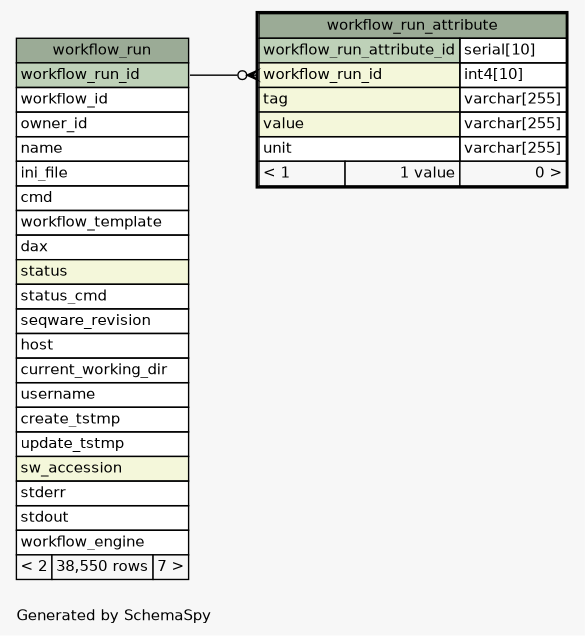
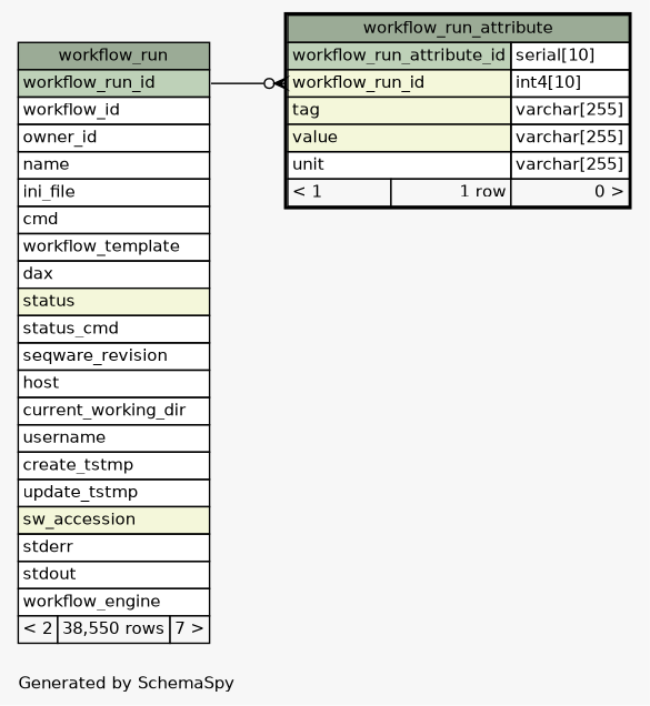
  digraph {
    bgcolor="#f7f7f7"
    fontname=Helvetica
    fontsize=11
    label="\nGenerated by SchemaSpy"
    labeljust=l
    nodesep=0.18
    rankdir=RL
    ranksep=0.46
    node [fontname=Helvetica fontsize=11 shape=plaintext]
-   n1 [label=<     <TABLE BORDER="2" CELLBORDER="1" CELLSPACING="0" BGCOLOR="#ffffff">       <TR><TD COLSPAN="3" BGCOLOR="#9bab96" ALIGN="CENTER">workflow_run_attribute</TD></TR>       <TR><TD PORT="workflow_run_attribute_id" COLSPAN="2" BGCOLOR="#bed1b8" ALIGN="LEFT">workflow_run_attribute_id</TD><TD PORT="workflow_run_attribute_id.type" ALIGN="LEFT">serial[10]</TD></TR>       <TR><TD PORT="workflow_run_id" COLSPAN="2" BGCOLOR="#f4f7da" ALIGN="LEFT">workflow_run_id</TD><TD PORT="workflow_run_id.type" ALIGN="LEFT">int4[10]</TD></TR>       <TR><TD PORT="tag" COLSPAN="2" BGCOLOR="#f4f7da" ALIGN="LEFT">tag</TD><TD PORT="tag.type" ALIGN="LEFT">varchar[255]</TD></TR>       <TR><TD PORT="value" COLSPAN="2" BGCOLOR="#f4f7da" ALIGN="LEFT">value</TD><TD PORT="value.type" ALIGN="LEFT">varchar[255]</TD></TR>       <TR><TD PORT="unit" COLSPAN="2" ALIGN="LEFT">unit</TD><TD PORT="unit.type" ALIGN="LEFT">varchar[255]</TD></TR>       <TR><TD ALIGN="LEFT" BGCOLOR="#f7f7f7">&lt; 1</TD><TD ALIGN="RIGHT" BGCOLOR="#f7f7f7">1 value</TD><TD ALIGN="RIGHT" BGCOLOR="#f7f7f7">0 &gt;</TD></TR>     </TABLE>>]
+   n1 [label=<     <TABLE BORDER="2" CELLBORDER="1" CELLSPACING="0" BGCOLOR="#ffffff">       <TR><TD COLSPAN="3" BGCOLOR="#9bab96" ALIGN="CENTER">workflow_run_attribute</TD></TR>       <TR><TD PORT="workflow_run_attribute_id" COLSPAN="2" BGCOLOR="#bed1b8" ALIGN="LEFT">workflow_run_attribute_id</TD><TD PORT="workflow_run_attribute_id.type" ALIGN="LEFT">serial[10]</TD></TR>       <TR><TD PORT="workflow_run_id" COLSPAN="2" BGCOLOR="#f4f7da" ALIGN="LEFT">workflow_run_id</TD><TD PORT="workflow_run_id.type" ALIGN="LEFT">int4[10]</TD></TR>       <TR><TD PORT="tag" COLSPAN="2" BGCOLOR="#f4f7da" ALIGN="LEFT">tag</TD><TD PORT="tag.type" ALIGN="LEFT">varchar[255]</TD></TR>       <TR><TD PORT="value" COLSPAN="2" BGCOLOR="#f4f7da" ALIGN="LEFT">value</TD><TD PORT="value.type" ALIGN="LEFT">varchar[255]</TD></TR>       <TR><TD PORT="unit" COLSPAN="2" ALIGN="LEFT">unit</TD><TD PORT="unit.type" ALIGN="LEFT">varchar[255]</TD></TR>       <TR><TD ALIGN="LEFT" BGCOLOR="#f7f7f7">&lt; 1</TD><TD ALIGN="RIGHT" BGCOLOR="#f7f7f7">1 row</TD><TD ALIGN="RIGHT" BGCOLOR="#f7f7f7">0 &gt;</TD></TR>     </TABLE>>]
    n2 [label=<     <TABLE BORDER="0" CELLBORDER="1" CELLSPACING="0" BGCOLOR="#ffffff">       <TR><TD COLSPAN="3" BGCOLOR="#9bab96" ALIGN="CENTER">workflow_run</TD></TR>       <TR><TD PORT="workflow_run_id" COLSPAN="3" BGCOLOR="#bed1b8" ALIGN="LEFT">workflow_run_id</TD></TR>       <TR><TD PORT="workflow_id" COLSPAN="3" ALIGN="LEFT">workflow_id</TD></TR>       <TR><TD PORT="owner_id" COLSPAN="3" ALIGN="LEFT">owner_id</TD></TR>       <TR><TD PORT="name" COLSPAN="3" ALIGN="LEFT">name</TD></TR>       <TR><TD PORT="ini_file" COLSPAN="3" ALIGN="LEFT">ini_file</TD></TR>       <TR><TD PORT="cmd" COLSPAN="3" ALIGN="LEFT">cmd</TD></TR>       <TR><TD PORT="workflow_template" COLSPAN="3" ALIGN="LEFT">workflow_template</TD></TR>       <TR><TD PORT="dax" COLSPAN="3" ALIGN="LEFT">dax</TD></TR>       <TR><TD PORT="status" COLSPAN="3" BGCOLOR="#f4f7da" ALIGN="LEFT">status</TD></TR>       <TR><TD PORT="status_cmd" COLSPAN="3" ALIGN="LEFT">status_cmd</TD></TR>       <TR><TD PORT="seqware_revision" COLSPAN="3" ALIGN="LEFT">seqware_revision</TD></TR>       <TR><TD PORT="host" COLSPAN="3" ALIGN="LEFT">host</TD></TR>       <TR><TD PORT="current_working_dir" COLSPAN="3" ALIGN="LEFT">current_working_dir</TD></TR>       <TR><TD PORT="username" COLSPAN="3" ALIGN="LEFT">username</TD></TR>       <TR><TD PORT="create_tstmp" COLSPAN="3" ALIGN="LEFT">create_tstmp</TD></TR>       <TR><TD PORT="update_tstmp" COLSPAN="3" ALIGN="LEFT">update_tstmp</TD></TR>       <TR><TD PORT="sw_accession" COLSPAN="3" BGCOLOR="#f4f7da" ALIGN="LEFT">sw_accession</TD></TR>       <TR><TD PORT="stderr" COLSPAN="3" ALIGN="LEFT">stderr</TD></TR>       <TR><TD PORT="stdout" COLSPAN="3" ALIGN="LEFT">stdout</TD></TR>       <TR><TD PORT="workflow_engine" COLSPAN="3" ALIGN="LEFT">workflow_engine</TD></TR>       <TR><TD ALIGN="LEFT" BGCOLOR="#f7f7f7">&lt; 2</TD><TD ALIGN="RIGHT" BGCOLOR="#f7f7f7">38,550 rows</TD><TD ALIGN="RIGHT" BGCOLOR="#f7f7f7">7 &gt;</TD></TR>     </TABLE>>]
    n1 -> n2 [arrowhead=none arrowsize=0.8 arrowtail=crowodot dir=back headport="workflow_run_id:e" tailport="workflow_run_id:w"]
  }
